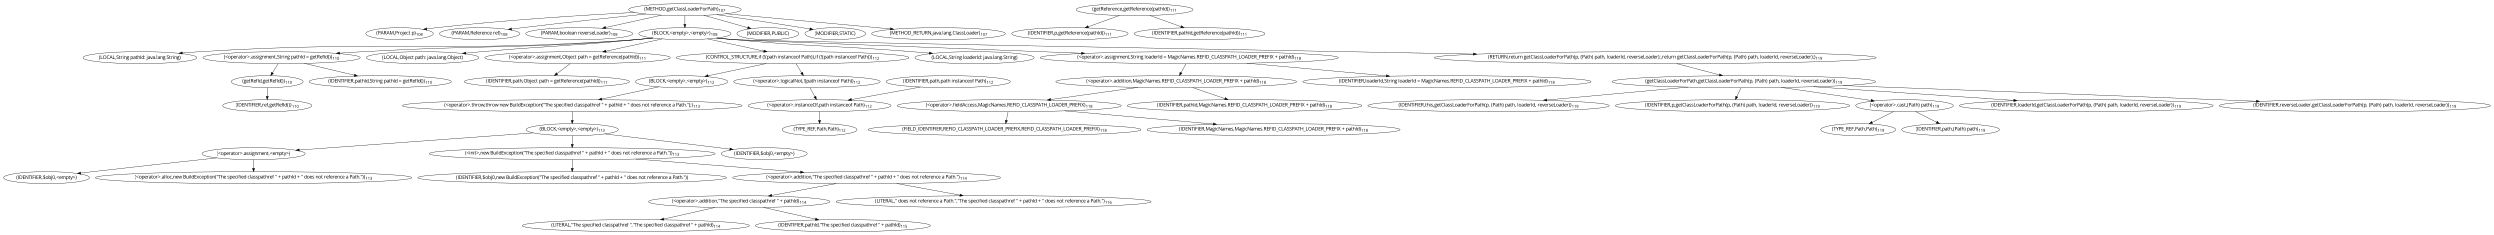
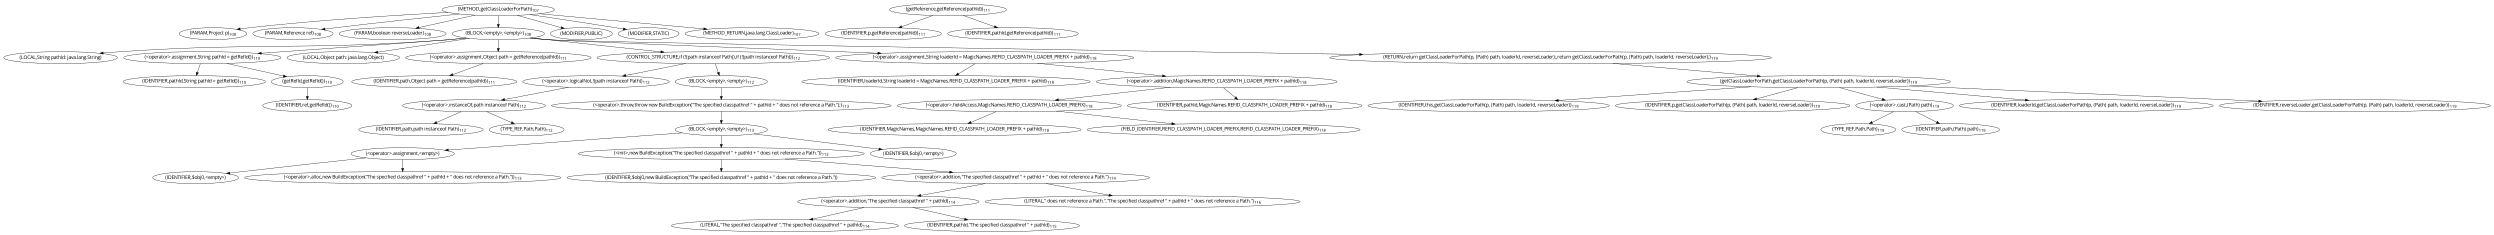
  digraph {
    fontname="Open Sans"
    node [fontname="Open Sans"]
    edge [fontname="Open Sans"]
    n1 [label=<(METHOD,getClassLoaderForPath)<SUB>107</SUB>>]
    n2 [label=<(PARAM,Project p)<SUB>108</SUB>>]
    n3 [label=<(PARAM,Reference ref)<SUB>108</SUB>>]
    n4 [label=<(PARAM,boolean reverseLoader)<SUB>108</SUB>>]
    n5 [label=<(BLOCK,&lt;empty&gt;,&lt;empty&gt;)<SUB>108</SUB>>]
    n6 [label=<(MODIFIER,PUBLIC)>]
    n7 [label=<(MODIFIER,STATIC)>]
    n8 [label=<(METHOD_RETURN,java.lang.ClassLoader)<SUB>107</SUB>>]
    n9 [label=<(LOCAL,String pathId: java.lang.String)>]
    n10 [label=<(&lt;operator&gt;.assignment,String pathId = getRefId())<SUB>110</SUB>>]
    n11 [label=<(LOCAL,Object path: java.lang.Object)>]
    n12 [label=<(&lt;operator&gt;.assignment,Object path = getReference(pathId))<SUB>111</SUB>>]
    n13 [label=<(CONTROL_STRUCTURE,if (!(path instanceof Path)),if (!(path instanceof Path)))<SUB>112</SUB>>]
-   n14 [label=<(LOCAL,String loaderId: java.lang.String)>]
    n15 [label=<(&lt;operator&gt;.assignment,String loaderId = MagicNames.REFID_CLASSPATH_LOADER_PREFIX + pathId)<SUB>118</SUB>>]
    n16 [label=<(RETURN,return getClassLoaderForPath(p, (Path) path, loaderId, reverseLoader);,return getClassLoaderForPath(p, (Path) path, loaderId, reverseLoader);)<SUB>119</SUB>>]
    n17 [label=<(IDENTIFIER,pathId,String pathId = getRefId())<SUB>110</SUB>>]
    n18 [label=<(getRefId,getRefId())<SUB>110</SUB>>]
    n19 [label=<(IDENTIFIER,path,Object path = getReference(pathId))<SUB>111</SUB>>]
    n20 [label=<(&lt;operator&gt;.logicalNot,!(path instanceof Path))<SUB>112</SUB>>]
    n21 [label=<(BLOCK,&lt;empty&gt;,&lt;empty&gt;)<SUB>112</SUB>>]
    n22 [label=<(IDENTIFIER,loaderId,String loaderId = MagicNames.REFID_CLASSPATH_LOADER_PREFIX + pathId)<SUB>118</SUB>>]
    n23 [label=<(&lt;operator&gt;.addition,MagicNames.REFID_CLASSPATH_LOADER_PREFIX + pathId)<SUB>118</SUB>>]
    n24 [label=<(getClassLoaderForPath,getClassLoaderForPath(p, (Path) path, loaderId, reverseLoader))<SUB>119</SUB>>]
    n25 [label=<(IDENTIFIER,ref,getRefId())<SUB>110</SUB>>]
    n26 [label=<(getReference,getReference(pathId))<SUB>111</SUB>>]
    n27 [label=<(IDENTIFIER,p,getReference(pathId))<SUB>111</SUB>>]
    n28 [label=<(IDENTIFIER,pathId,getReference(pathId))<SUB>111</SUB>>]
    n29 [label=<(&lt;operator&gt;.instanceOf,path instanceof Path)<SUB>112</SUB>>]
    n30 [label=<(&lt;operator&gt;.throw,throw new BuildException(&quot;The specified classpathref &quot; + pathId + &quot; does not reference a Path.&quot;);)<SUB>113</SUB>>]
    n31 [label=<(IDENTIFIER,path,path instanceof Path)<SUB>112</SUB>>]
    n32 [label=<(TYPE_REF,Path,Path)<SUB>112</SUB>>]
    n33 [label=<(BLOCK,&lt;empty&gt;,&lt;empty&gt;)<SUB>113</SUB>>]
    n34 [label=<(&lt;operator&gt;.assignment,&lt;empty&gt;)>]
    n35 [label=<(&lt;init&gt;,new BuildException(&quot;The specified classpathref &quot; + pathId + &quot; does not reference a Path.&quot;))<SUB>113</SUB>>]
    n36 [label=<(IDENTIFIER,$obj0,&lt;empty&gt;)>]
    n37 [label=<(IDENTIFIER,$obj0,&lt;empty&gt;)>]
    n38 [label=<(&lt;operator&gt;.alloc,new BuildException(&quot;The specified classpathref &quot; + pathId + &quot; does not reference a Path.&quot;))<SUB>113</SUB>>]
    n39 [label=<(IDENTIFIER,$obj0,new BuildException(&quot;The specified classpathref &quot; + pathId + &quot; does not reference a Path.&quot;))>]
    n40 [label=<(&lt;operator&gt;.addition,&quot;The specified classpathref &quot; + pathId + &quot; does not reference a Path.&quot;)<SUB>114</SUB>>]
    n41 [label=<(&lt;operator&gt;.addition,&quot;The specified classpathref &quot; + pathId)<SUB>114</SUB>>]
    n42 [label=<(LITERAL,&quot; does not reference a Path.&quot;,&quot;The specified classpathref &quot; + pathId + &quot; does not reference a Path.&quot;)<SUB>116</SUB>>]
    n43 [label=<(LITERAL,&quot;The specified classpathref &quot;,&quot;The specified classpathref &quot; + pathId)<SUB>114</SUB>>]
    n44 [label=<(IDENTIFIER,pathId,&quot;The specified classpathref &quot; + pathId)<SUB>115</SUB>>]
    n45 [label=<(&lt;operator&gt;.fieldAccess,MagicNames.REFID_CLASSPATH_LOADER_PREFIX)<SUB>118</SUB>>]
    n46 [label=<(IDENTIFIER,pathId,MagicNames.REFID_CLASSPATH_LOADER_PREFIX + pathId)<SUB>118</SUB>>]
    n47 [label=<(IDENTIFIER,MagicNames,MagicNames.REFID_CLASSPATH_LOADER_PREFIX + pathId)<SUB>118</SUB>>]
    n48 [label=<(FIELD_IDENTIFIER,REFID_CLASSPATH_LOADER_PREFIX,REFID_CLASSPATH_LOADER_PREFIX)<SUB>118</SUB>>]
    n49 [label=<(IDENTIFIER,this,getClassLoaderForPath(p, (Path) path, loaderId, reverseLoader))<SUB>119</SUB>>]
    n50 [label=<(IDENTIFIER,p,getClassLoaderForPath(p, (Path) path, loaderId, reverseLoader))<SUB>119</SUB>>]
    n51 [label=<(&lt;operator&gt;.cast,(Path) path)<SUB>119</SUB>>]
    n52 [label=<(IDENTIFIER,loaderId,getClassLoaderForPath(p, (Path) path, loaderId, reverseLoader))<SUB>119</SUB>>]
    n53 [label=<(IDENTIFIER,reverseLoader,getClassLoaderForPath(p, (Path) path, loaderId, reverseLoader))<SUB>119</SUB>>]
    n54 [label=<(TYPE_REF,Path,Path)<SUB>119</SUB>>]
    n55 [label=<(IDENTIFIER,path,(Path) path)<SUB>119</SUB>>]
    n1 -> n2
    n1 -> n3
    n1 -> n4
    n1 -> n5
    n1 -> n6
    n1 -> n7
    n1 -> n8
    n5 -> n9
    n5 -> n10
    n5 -> n11
    n5 -> n12
    n5 -> n13
-   n5 -> n14
    n5 -> n15
    n5 -> n16
    n10 -> n17
    n10 -> n18
    n12 -> n19
    n13 -> n20
    n13 -> n21
    n15 -> n22
    n15 -> n23
    n16 -> n24
    n18 -> n25
    n20 -> n29
    n21 -> n30
    n23 -> n45
    n23 -> n46
    n24 -> n49
    n24 -> n50
    n24 -> n51
    n24 -> n52
    n24 -> n53
    n26 -> n27
    n26 -> n28
-   n31 -> n29
+   n29 -> n31
    n29 -> n32
    n30 -> n33
    n33 -> n34
    n33 -> n35
    n33 -> n36
    n34 -> n37
    n34 -> n38
    n35 -> n39
    n35 -> n40
    n40 -> n41
    n40 -> n42
    n41 -> n43
    n41 -> n44
    n45 -> n47
    n45 -> n48
    n51 -> n54
    n51 -> n55
  }
